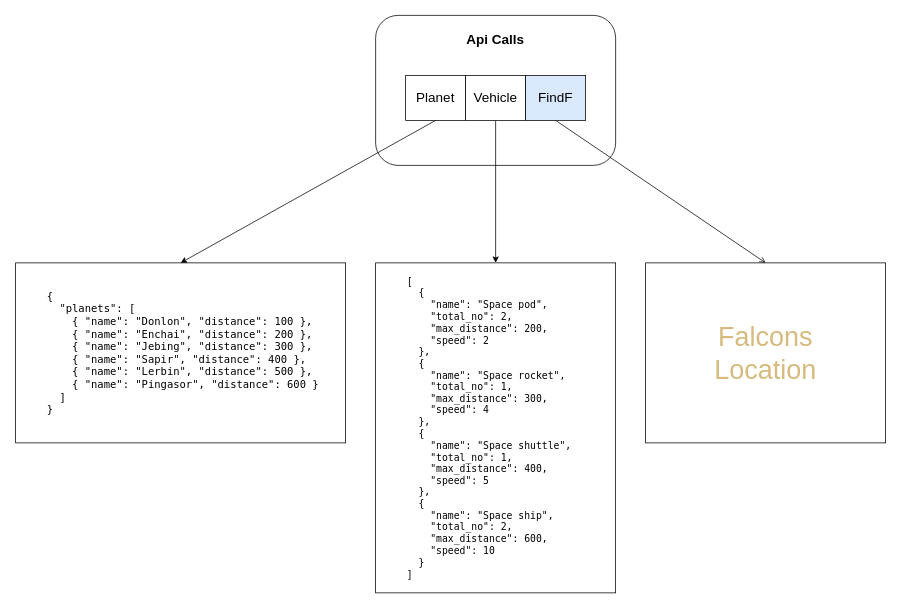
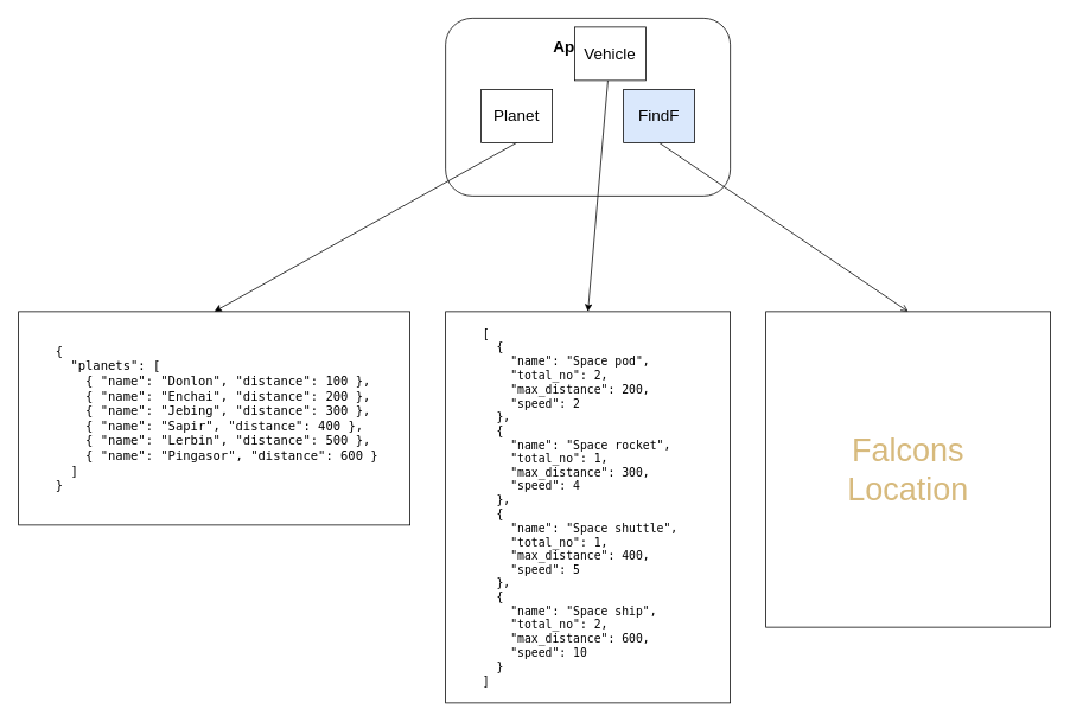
  <mxCell id="0" />
  <mxCell id="1" parent="0" />
  <mxCell id="2" value="&lt;h2&gt;Api Calls&lt;/h2&gt;" style="rounded=1;whiteSpace=wrap;html=1;fillColor=default;fillStyle=auto;horizontal=1;verticalAlign=top;" parent="1" vertex="1"><mxGeometry x="500" y="20" width="320" height="200" as="geometry" /></mxCell>
  <mxCell id="3" style="edgeStyle=none;html=1;exitX=0.5;exitY=1;exitDx=0;exitDy=0;entryX=0.5;entryY=0;entryDx=0;entryDy=0;fontSize=13;" parent="1" source="4" target="9" edge="1"><mxGeometry relative="1" as="geometry" /></mxCell>
  <mxCell id="4" value="Planet" style="whiteSpace=wrap;html=1;fontSize=18;" parent="1" vertex="1"><mxGeometry x="540" y="100" width="80" height="60" as="geometry" /></mxCell>
  <mxCell id="5" style="edgeStyle=none;html=1;entryX=0.5;entryY=0;entryDx=0;entryDy=0;fontSize=36;" parent="1" source="6" target="10" edge="1"><mxGeometry relative="1" as="geometry" /></mxCell>
- <mxCell id="6" value="Vehicle" style="whiteSpace=wrap;html=1;fontSize=18;" parent="1" vertex="1"><mxGeometry x="620" y="100" width="80" height="60" as="geometry" /></mxCell>
+ <mxCell id="6" value="Vehicle" style="whiteSpace=wrap;html=1;fontSize=18;" parent="1" vertex="1"><mxGeometry x="645" y="30" width="80" height="60" as="geometry" /></mxCell>
  <mxCell id="7" style="edgeStyle=none;html=1;exitX=0.5;exitY=1;exitDx=0;exitDy=0;entryX=0.5;entryY=0;entryDx=0;entryDy=0;fontSize=18;endArrow=open;" parent="1" source="8" target="11" edge="1"><mxGeometry relative="1" as="geometry"><mxPoint x="1040" y="350" as="targetPoint" /></mxGeometry></mxCell>
  <mxCell id="8" value="FindF" style="whiteSpace=wrap;html=1;fontSize=18;fillColor=#dae8fc;" parent="1" vertex="1"><mxGeometry x="700" y="100" width="80" height="60" as="geometry" /></mxCell>
  <mxCell id="9" value="&lt;blockquote style=&quot;margin: 0 0 0 40px; border: none; padding: 0px;&quot;&gt;&lt;div style=&quot;font-size: 14px;&quot;&gt;&lt;div&gt;&lt;pre&gt;&lt;div class=&quot;p-4 overflow-y-auto&quot;&gt;&lt;code class=&quot;!whitespace-pre hljs language-json&quot;&gt;&lt;span class=&quot;hljs-punctuation&quot;&gt;{&lt;/span&gt;&lt;br/&gt;  &lt;span class=&quot;hljs-attr&quot;&gt;&quot;planets&quot;&lt;/span&gt;&lt;span class=&quot;hljs-punctuation&quot;&gt;:&lt;/span&gt; &lt;span class=&quot;hljs-punctuation&quot;&gt;[&lt;/span&gt;&lt;br/&gt;    &lt;span class=&quot;hljs-punctuation&quot;&gt;{&lt;/span&gt; &lt;span class=&quot;hljs-attr&quot;&gt;&quot;name&quot;&lt;/span&gt;&lt;span class=&quot;hljs-punctuation&quot;&gt;:&lt;/span&gt; &lt;span class=&quot;hljs-string&quot;&gt;&quot;Donlon&quot;&lt;/span&gt;&lt;span class=&quot;hljs-punctuation&quot;&gt;,&lt;/span&gt; &lt;span class=&quot;hljs-attr&quot;&gt;&quot;distance&quot;&lt;/span&gt;&lt;span class=&quot;hljs-punctuation&quot;&gt;:&lt;/span&gt; &lt;span class=&quot;hljs-number&quot;&gt;100&lt;/span&gt; &lt;span class=&quot;hljs-punctuation&quot;&gt;}&lt;/span&gt;&lt;span class=&quot;hljs-punctuation&quot;&gt;,&lt;/span&gt;&lt;br/&gt;    &lt;span class=&quot;hljs-punctuation&quot;&gt;{&lt;/span&gt; &lt;span class=&quot;hljs-attr&quot;&gt;&quot;name&quot;&lt;/span&gt;&lt;span class=&quot;hljs-punctuation&quot;&gt;:&lt;/span&gt; &lt;span class=&quot;hljs-string&quot;&gt;&quot;Enchai&quot;&lt;/span&gt;&lt;span class=&quot;hljs-punctuation&quot;&gt;,&lt;/span&gt; &lt;span class=&quot;hljs-attr&quot;&gt;&quot;distance&quot;&lt;/span&gt;&lt;span class=&quot;hljs-punctuation&quot;&gt;:&lt;/span&gt; &lt;span class=&quot;hljs-number&quot;&gt;200&lt;/span&gt; &lt;span class=&quot;hljs-punctuation&quot;&gt;}&lt;/span&gt;&lt;span class=&quot;hljs-punctuation&quot;&gt;,&lt;/span&gt;&lt;br/&gt;    &lt;span class=&quot;hljs-punctuation&quot;&gt;{&lt;/span&gt; &lt;span class=&quot;hljs-attr&quot;&gt;&quot;name&quot;&lt;/span&gt;&lt;span class=&quot;hljs-punctuation&quot;&gt;:&lt;/span&gt; &lt;span class=&quot;hljs-string&quot;&gt;&quot;Jebing&quot;&lt;/span&gt;&lt;span class=&quot;hljs-punctuation&quot;&gt;,&lt;/span&gt; &lt;span class=&quot;hljs-attr&quot;&gt;&quot;distance&quot;&lt;/span&gt;&lt;span class=&quot;hljs-punctuation&quot;&gt;:&lt;/span&gt; &lt;span class=&quot;hljs-number&quot;&gt;300&lt;/span&gt; &lt;span class=&quot;hljs-punctuation&quot;&gt;}&lt;/span&gt;&lt;span class=&quot;hljs-punctuation&quot;&gt;,&lt;/span&gt;&lt;br/&gt;    &lt;span class=&quot;hljs-punctuation&quot;&gt;{&lt;/span&gt; &lt;span class=&quot;hljs-attr&quot;&gt;&quot;name&quot;&lt;/span&gt;&lt;span class=&quot;hljs-punctuation&quot;&gt;:&lt;/span&gt; &lt;span class=&quot;hljs-string&quot;&gt;&quot;Sapir&quot;&lt;/span&gt;&lt;span class=&quot;hljs-punctuation&quot;&gt;,&lt;/span&gt; &lt;span class=&quot;hljs-attr&quot;&gt;&quot;distance&quot;&lt;/span&gt;&lt;span class=&quot;hljs-punctuation&quot;&gt;:&lt;/span&gt; &lt;span class=&quot;hljs-number&quot;&gt;400&lt;/span&gt; &lt;span class=&quot;hljs-punctuation&quot;&gt;}&lt;/span&gt;&lt;span class=&quot;hljs-punctuation&quot;&gt;,&lt;/span&gt;&lt;br/&gt;    &lt;span class=&quot;hljs-punctuation&quot;&gt;{&lt;/span&gt; &lt;span class=&quot;hljs-attr&quot;&gt;&quot;name&quot;&lt;/span&gt;&lt;span class=&quot;hljs-punctuation&quot;&gt;:&lt;/span&gt; &lt;span class=&quot;hljs-string&quot;&gt;&quot;Lerbin&quot;&lt;/span&gt;&lt;span class=&quot;hljs-punctuation&quot;&gt;,&lt;/span&gt; &lt;span class=&quot;hljs-attr&quot;&gt;&quot;distance&quot;&lt;/span&gt;&lt;span class=&quot;hljs-punctuation&quot;&gt;:&lt;/span&gt; &lt;span class=&quot;hljs-number&quot;&gt;500&lt;/span&gt; &lt;span class=&quot;hljs-punctuation&quot;&gt;}&lt;/span&gt;&lt;span class=&quot;hljs-punctuation&quot;&gt;,&lt;/span&gt;&lt;br/&gt;    &lt;span class=&quot;hljs-punctuation&quot;&gt;{&lt;/span&gt; &lt;span class=&quot;hljs-attr&quot;&gt;&quot;name&quot;&lt;/span&gt;&lt;span class=&quot;hljs-punctuation&quot;&gt;:&lt;/span&gt; &lt;span class=&quot;hljs-string&quot;&gt;&quot;Pingasor&quot;&lt;/span&gt;&lt;span class=&quot;hljs-punctuation&quot;&gt;,&lt;/span&gt; &lt;span class=&quot;hljs-attr&quot;&gt;&quot;distance&quot;&lt;/span&gt;&lt;span class=&quot;hljs-punctuation&quot;&gt;:&lt;/span&gt; &lt;span class=&quot;hljs-number&quot;&gt;600&lt;/span&gt; &lt;span class=&quot;hljs-punctuation&quot;&gt;}&lt;/span&gt;&lt;br/&gt;  &lt;span class=&quot;hljs-punctuation&quot;&gt;]&lt;/span&gt;&lt;br/&gt;&lt;span class=&quot;hljs-punctuation&quot;&gt;}&lt;/span&gt;&lt;br/&gt;&lt;/code&gt;&lt;/div&gt;&lt;/pre&gt;&lt;/div&gt;&lt;/div&gt;&lt;/blockquote&gt;" style="whiteSpace=wrap;html=1;fontSize=18;align=left;" parent="1" vertex="1"><mxGeometry x="20" y="350" width="440" height="240" as="geometry" /></mxCell>
  <mxCell id="10" value="&lt;blockquote style=&quot;margin: 0 0 0 40px; border: none; padding: 0px;&quot;&gt;&lt;div style=&quot;font-size: 14px;&quot;&gt;&lt;div&gt;&lt;pre&gt;&lt;div style=&quot;font-size: 13px;&quot; class=&quot;p-4 overflow-y-auto&quot;&gt;&lt;code class=&quot;!whitespace-pre hljs language-json&quot;&gt;&lt;span class=&quot;hljs-punctuation&quot;&gt;[&lt;/span&gt;&lt;br&gt;  &lt;span class=&quot;hljs-punctuation&quot;&gt;{&lt;/span&gt;&lt;br&gt;    &lt;span class=&quot;hljs-attr&quot;&gt;&quot;name&quot;&lt;/span&gt;&lt;span class=&quot;hljs-punctuation&quot;&gt;:&lt;/span&gt; &lt;span class=&quot;hljs-string&quot;&gt;&quot;Space pod&quot;&lt;/span&gt;&lt;span class=&quot;hljs-punctuation&quot;&gt;,&lt;/span&gt;&lt;br&gt;    &lt;span class=&quot;hljs-attr&quot;&gt;&quot;total_no&quot;&lt;/span&gt;&lt;span class=&quot;hljs-punctuation&quot;&gt;:&lt;/span&gt; &lt;span class=&quot;hljs-number&quot;&gt;2&lt;/span&gt;&lt;span class=&quot;hljs-punctuation&quot;&gt;,&lt;/span&gt;&lt;br&gt;    &lt;span class=&quot;hljs-attr&quot;&gt;&quot;max_distance&quot;&lt;/span&gt;&lt;span class=&quot;hljs-punctuation&quot;&gt;:&lt;/span&gt; &lt;span class=&quot;hljs-number&quot;&gt;200&lt;/span&gt;&lt;span class=&quot;hljs-punctuation&quot;&gt;,&lt;/span&gt;&lt;br&gt;    &lt;span class=&quot;hljs-attr&quot;&gt;&quot;speed&quot;&lt;/span&gt;&lt;span class=&quot;hljs-punctuation&quot;&gt;:&lt;/span&gt; &lt;span class=&quot;hljs-number&quot;&gt;2&lt;/span&gt;&lt;br&gt;  &lt;span class=&quot;hljs-punctuation&quot;&gt;}&lt;/span&gt;&lt;span class=&quot;hljs-punctuation&quot;&gt;,&lt;/span&gt;&lt;br&gt;  &lt;span class=&quot;hljs-punctuation&quot;&gt;{&lt;/span&gt;&lt;br&gt;    &lt;span class=&quot;hljs-attr&quot;&gt;&quot;name&quot;&lt;/span&gt;&lt;span class=&quot;hljs-punctuation&quot;&gt;:&lt;/span&gt; &lt;span class=&quot;hljs-string&quot;&gt;&quot;Space rocket&quot;&lt;/span&gt;&lt;span class=&quot;hljs-punctuation&quot;&gt;,&lt;/span&gt;&lt;br&gt;    &lt;span class=&quot;hljs-attr&quot;&gt;&quot;total_no&quot;&lt;/span&gt;&lt;span class=&quot;hljs-punctuation&quot;&gt;:&lt;/span&gt; &lt;span class=&quot;hljs-number&quot;&gt;1&lt;/span&gt;&lt;span class=&quot;hljs-punctuation&quot;&gt;,&lt;/span&gt;&lt;br&gt;    &lt;span class=&quot;hljs-attr&quot;&gt;&quot;max_distance&quot;&lt;/span&gt;&lt;span class=&quot;hljs-punctuation&quot;&gt;:&lt;/span&gt; &lt;span class=&quot;hljs-number&quot;&gt;300&lt;/span&gt;&lt;span class=&quot;hljs-punctuation&quot;&gt;,&lt;/span&gt;&lt;br&gt;    &lt;span class=&quot;hljs-attr&quot;&gt;&quot;speed&quot;&lt;/span&gt;&lt;span class=&quot;hljs-punctuation&quot;&gt;:&lt;/span&gt; &lt;span class=&quot;hljs-number&quot;&gt;4&lt;/span&gt;&lt;br&gt;  &lt;span class=&quot;hljs-punctuation&quot;&gt;}&lt;/span&gt;&lt;span class=&quot;hljs-punctuation&quot;&gt;,&lt;/span&gt;&lt;br&gt;  &lt;span class=&quot;hljs-punctuation&quot;&gt;{&lt;/span&gt;&lt;br&gt;    &lt;span class=&quot;hljs-attr&quot;&gt;&quot;name&quot;&lt;/span&gt;&lt;span class=&quot;hljs-punctuation&quot;&gt;:&lt;/span&gt; &lt;span class=&quot;hljs-string&quot;&gt;&quot;Space shuttle&quot;&lt;/span&gt;&lt;span class=&quot;hljs-punctuation&quot;&gt;,&lt;/span&gt;&lt;br&gt;    &lt;span class=&quot;hljs-attr&quot;&gt;&quot;total_no&quot;&lt;/span&gt;&lt;span class=&quot;hljs-punctuation&quot;&gt;:&lt;/span&gt; &lt;span class=&quot;hljs-number&quot;&gt;1&lt;/span&gt;&lt;span class=&quot;hljs-punctuation&quot;&gt;,&lt;/span&gt;&lt;br&gt;    &lt;span class=&quot;hljs-attr&quot;&gt;&quot;max_distance&quot;&lt;/span&gt;&lt;span class=&quot;hljs-punctuation&quot;&gt;:&lt;/span&gt; &lt;span class=&quot;hljs-number&quot;&gt;400&lt;/span&gt;&lt;span class=&quot;hljs-punctuation&quot;&gt;,&lt;/span&gt;&lt;br&gt;    &lt;span class=&quot;hljs-attr&quot;&gt;&quot;speed&quot;&lt;/span&gt;&lt;span class=&quot;hljs-punctuation&quot;&gt;:&lt;/span&gt; &lt;span class=&quot;hljs-number&quot;&gt;5&lt;/span&gt;&lt;br&gt;  &lt;span class=&quot;hljs-punctuation&quot;&gt;}&lt;/span&gt;&lt;span class=&quot;hljs-punctuation&quot;&gt;,&lt;/span&gt;&lt;br&gt;  &lt;span class=&quot;hljs-punctuation&quot;&gt;{&lt;/span&gt;&lt;br&gt;    &lt;span class=&quot;hljs-attr&quot;&gt;&quot;name&quot;&lt;/span&gt;&lt;span class=&quot;hljs-punctuation&quot;&gt;:&lt;/span&gt; &lt;span class=&quot;hljs-string&quot;&gt;&quot;Space ship&quot;&lt;/span&gt;&lt;span class=&quot;hljs-punctuation&quot;&gt;,&lt;/span&gt;&lt;br&gt;    &lt;span class=&quot;hljs-attr&quot;&gt;&quot;total_no&quot;&lt;/span&gt;&lt;span class=&quot;hljs-punctuation&quot;&gt;:&lt;/span&gt; &lt;span class=&quot;hljs-number&quot;&gt;2&lt;/span&gt;&lt;span class=&quot;hljs-punctuation&quot;&gt;,&lt;/span&gt;&lt;br&gt;    &lt;span class=&quot;hljs-attr&quot;&gt;&quot;max_distance&quot;&lt;/span&gt;&lt;span class=&quot;hljs-punctuation&quot;&gt;:&lt;/span&gt; &lt;span class=&quot;hljs-number&quot;&gt;600&lt;/span&gt;&lt;span class=&quot;hljs-punctuation&quot;&gt;,&lt;/span&gt;&lt;br&gt;    &lt;span class=&quot;hljs-attr&quot;&gt;&quot;speed&quot;&lt;/span&gt;&lt;span class=&quot;hljs-punctuation&quot;&gt;:&lt;/span&gt; &lt;span class=&quot;hljs-number&quot;&gt;10&lt;/span&gt;&lt;br&gt;  &lt;span class=&quot;hljs-punctuation&quot;&gt;}&lt;/span&gt;&lt;br&gt;&lt;span class=&quot;hljs-punctuation&quot;&gt;]&lt;/span&gt;&lt;br&gt;&lt;/code&gt;&lt;/div&gt;&lt;/pre&gt;&lt;/div&gt;&lt;/div&gt;&lt;/blockquote&gt;" style="whiteSpace=wrap;html=1;fontSize=18;align=left;" parent="1" vertex="1"><mxGeometry x="500" y="350" width="320" height="440" as="geometry" /></mxCell>
- <mxCell id="11" value="&lt;font style=&quot;font-size: 36px;&quot; color=&quot;#d7ba7d&quot;&gt;Falcons&lt;br&gt;Location&lt;br&gt;&lt;/font&gt;" style="whiteSpace=wrap;html=1;fontSize=18;align=center;" parent="1" vertex="1"><mxGeometry x="860" y="350" width="320" height="240" as="geometry" /></mxCell>
+ <mxCell id="11" value="&lt;font style=&quot;font-size: 36px;&quot; color=&quot;#d7ba7d&quot;&gt;Falcons&lt;br&gt;Location&lt;br&gt;&lt;/font&gt;" style="whiteSpace=wrap;html=1;fontSize=18;align=center;" parent="1" vertex="1"><mxGeometry x="860" y="350" width="320" height="355" as="geometry" /></mxCell>
